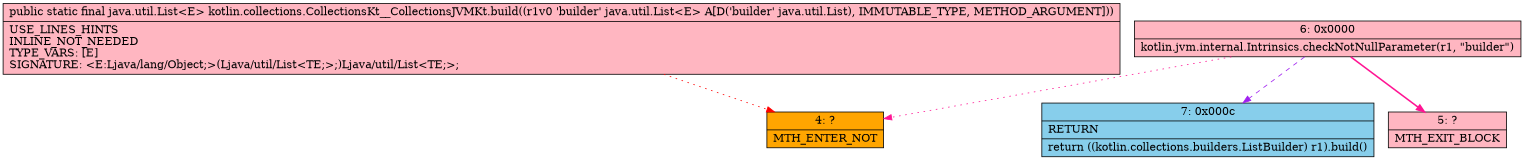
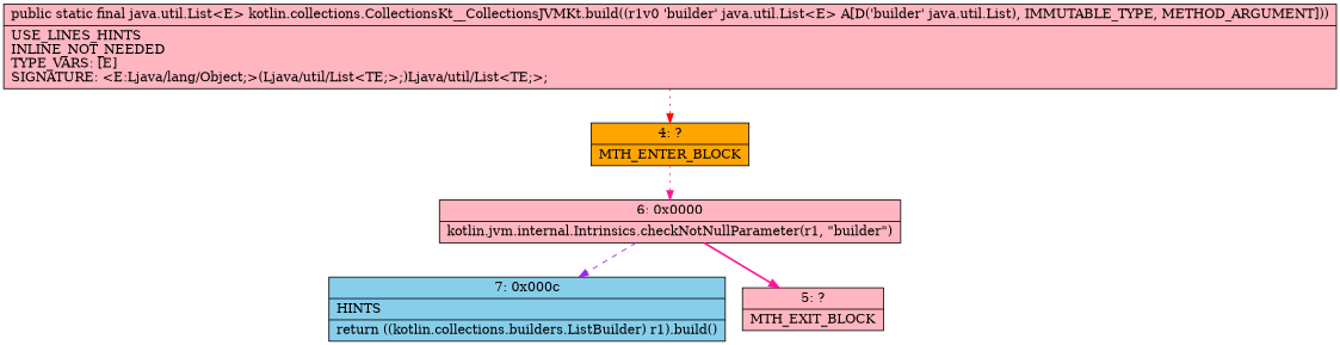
  digraph {
    node [fillcolor=lightpink shape=record style=filled]
    edge [color=deeppink style=dotted]
-   n1 [fillcolor=orange label="{4\:\ ?|MTH_ENTER_NOT\l}"]
+   n1 [fillcolor=orange label="{4\:\ ?|MTH_ENTER_BLOCK\l}"]
    n2 [label="{6\:\ 0x0000|kotlin.jvm.internal.Intrinsics.checkNotNullParameter(r1, \"builder\")\l}"]
-   n3 [fillcolor=skyblue label="{7\:\ 0x000c|RETURN\l|return ((kotlin.collections.builders.ListBuilder) r1).build()\l}"]
+   n3 [fillcolor=skyblue label="{7\:\ 0x000c|HINTS\l|return ((kotlin.collections.builders.ListBuilder) r1).build()\l}"]
    n4 [label="{5\:\ ?|MTH_EXIT_BLOCK\l}"]
    n5 [label="{public static final java.util.List\<E\> kotlin.collections.CollectionsKt__CollectionsJVMKt.build((r1v0 'builder' java.util.List\<E\> A[D('builder' java.util.List), IMMUTABLE_TYPE, METHOD_ARGUMENT]))  | USE_LINES_HINTS\lINLINE_NOT_NEEDED\lTYPE_VARS: [E]\lSIGNATURE: \<E:Ljava\/lang\/Object;\>(Ljava\/util\/List\<TE;\>;)Ljava\/util\/List\<TE;\>;\l}"]
-   n2 -> n1
+   n1 -> n2
    n2 -> n3 [color=purple style=dashed]
    n2 -> n4 [style=bold]
    n5 -> n1 [color=red]
  }
